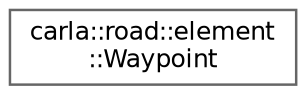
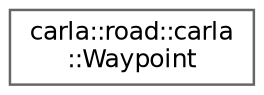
  digraph {
    rankdir=LR
-   n1 [color=grey40 fillcolor=white fontname=Helvetica fontsize=10 height=0.2 label="carla::road::element\l::Waypoint" shape=box style=filled width=0.4]
+   n1 [color=grey40 fillcolor=white fontname=Helvetica fontsize=10 height=0.2 label="carla::road::carla\l::Waypoint" shape=box style=filled width=0.4]
  }
